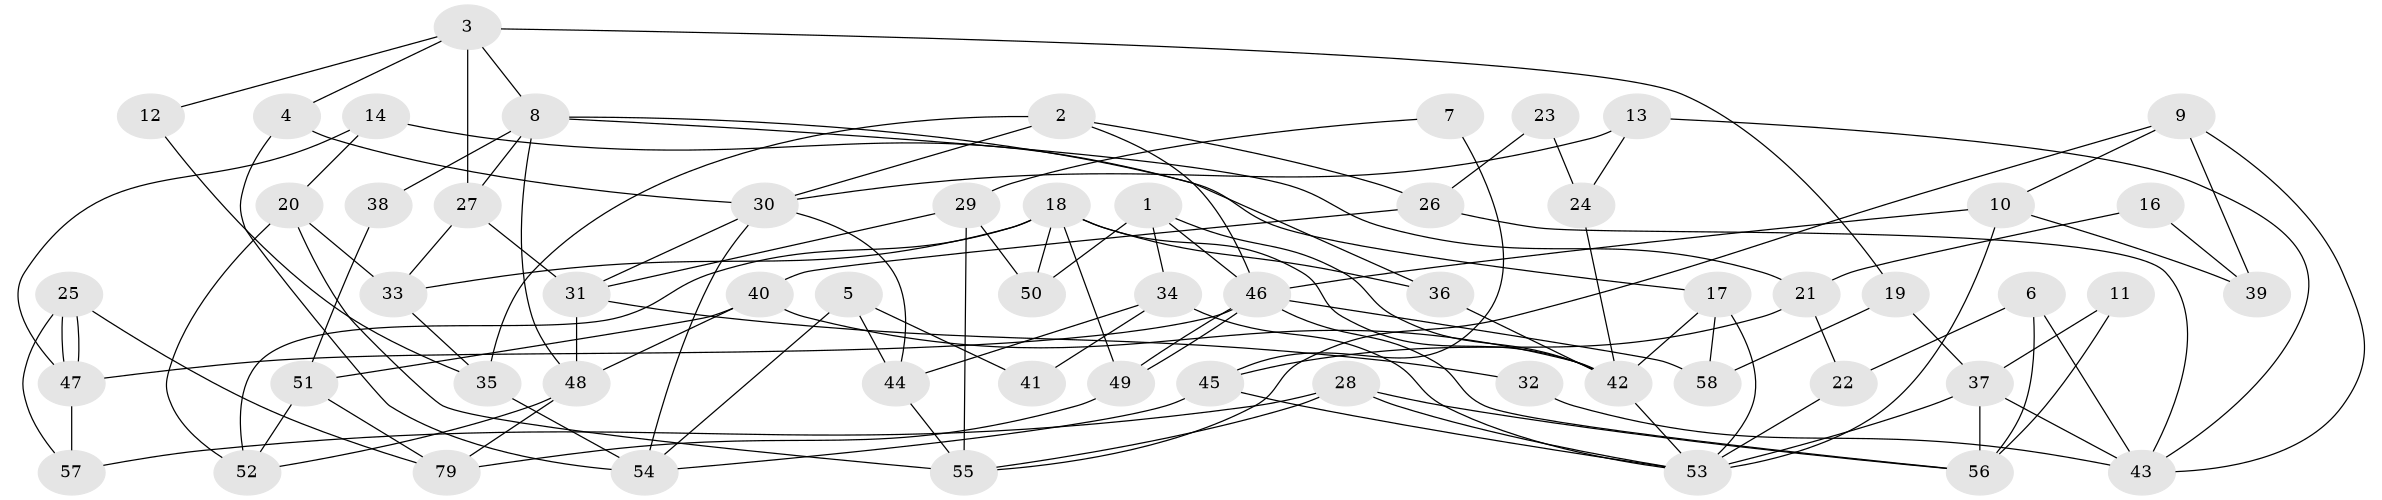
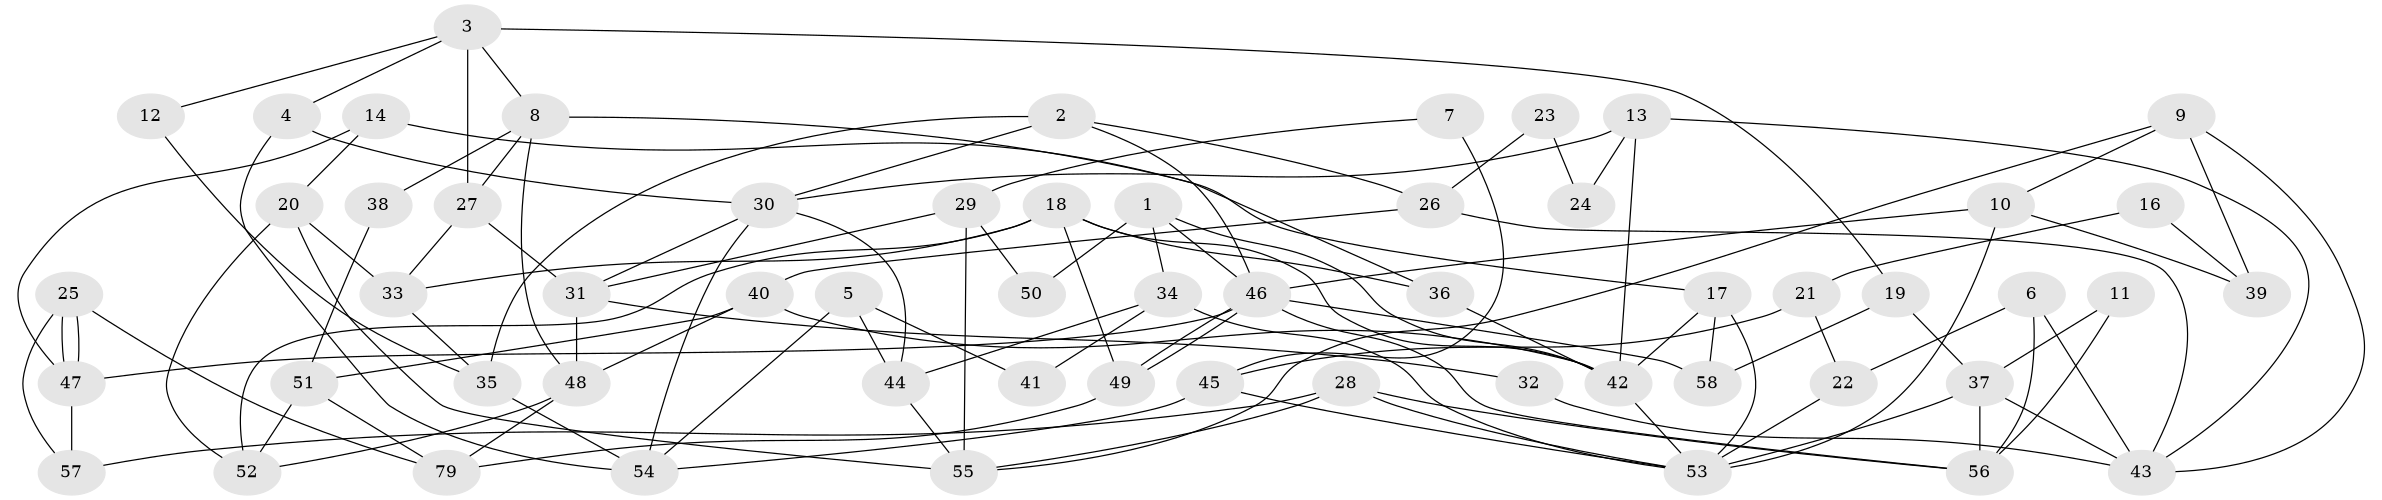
  graph {
    node [color=gray90 style=filled]
    1
    34
    42
    46
    50
    41
    44
    53
    56
    47
    58
    49
    2
    26
    30
    35
    43
    40
    54
    31
    3
    4
    8
    12
    19
    27
    21
    36
    38
    48
    37
    33
    23
    24
    5
    55
    6
    22
    7
    29
    45
    51
    n43 [label=79]
    52
    9
    10
    39
    11
    13
    14
    17
    20
    57
    16
    18
    25
    32
    28
    1 -- 34
    1 -- 42
    1 -- 46
    1 -- 50
    34 -- 41
    34 -- 44
    34 -- 53
    42 -- 53
    46 -- 56
    46 -- 47
    46 -- 58
    46 -- 49
    46 -- 49
    44 -- 55
    47 -- 57
    49 -- n43
    2 -- 46
    2 -- 26
    2 -- 30
    2 -- 35
    26 -- 43
    26 -- 40
    30 -- 44
    30 -- 54
    30 -- 31
    35 -- 54
    40 -- 42
    40 -- 48
    40 -- 51
    31 -- 48
    31 -- 32
    3 -- 4
    3 -- 8
    3 -- 12
    3 -- 19
    3 -- 27
    4 -- 30
    4 -- 54
    8 -- 27
-   8 -- 21
    8 -- 36
    8 -- 38
    8 -- 48
    12 -- 35
    19 -- 58
    19 -- 37
    27 -- 31
    27 -- 33
    21 -- 22
    21 -- 45
    36 -- 42
    38 -- 51
    48 -- n43
    48 -- 52
    37 -- 53
    37 -- 56
    37 -- 43
    33 -- 35
    23 -- 26
    23 -- 24
    5 -- 41
    5 -- 44
    5 -- 54
    6 -- 56
    6 -- 43
    6 -- 22
    22 -- 53
    7 -- 29
    7 -- 45
    29 -- 50
    29 -- 31
    29 -- 55
    45 -- 53
    45 -- 54
    51 -- n43
    51 -- 52
    9 -- 43
    9 -- 55
    9 -- 10
    9 -- 39
    10 -- 46
    10 -- 53
    10 -- 39
    11 -- 56
    11 -- 37
-   24 -- 42
+   13 -- 42
    13 -- 30
    13 -- 43
    13 -- 24
    14 -- 47
    14 -- 17
    14 -- 20
    17 -- 42
    17 -- 53
    17 -- 58
    20 -- 33
    20 -- 55
    20 -- 52
    16 -- 21
    16 -- 39
    18 -- 42
-   18 -- 50
    18 -- 49
    18 -- 36
    18 -- 33
    18 -- 52
    25 -- 47
    25 -- 47
    25 -- n43
    25 -- 57
    32 -- 43
    28 -- 53
    28 -- 56
    28 -- 55
    28 -- 57
  }
